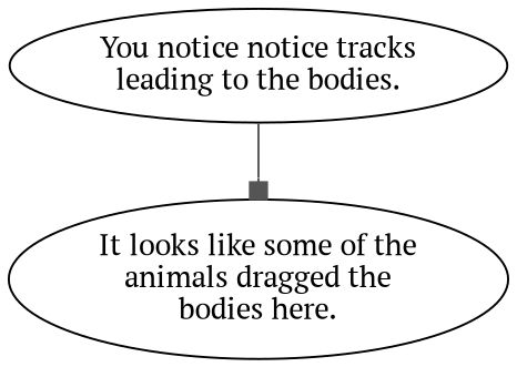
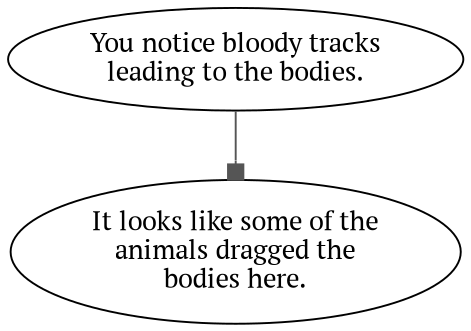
  digraph {
    fontname="PT Serif"
    node [color="#000000" fillcolor="#FFFFFF" style=filled fontname="PT Serif"]
-   n1 [label="You notice notice tracks\nleading to the bodies."]
+   n1 [label="You notice bloody tracks\nleading to the bodies."]
    n2 [label="It looks like some of the\nanimals dragged the\nbodies here."]
    n1 -> n2 [color="#555555" style=solid arrowhead=box fontname="PT Serif"]
  }
